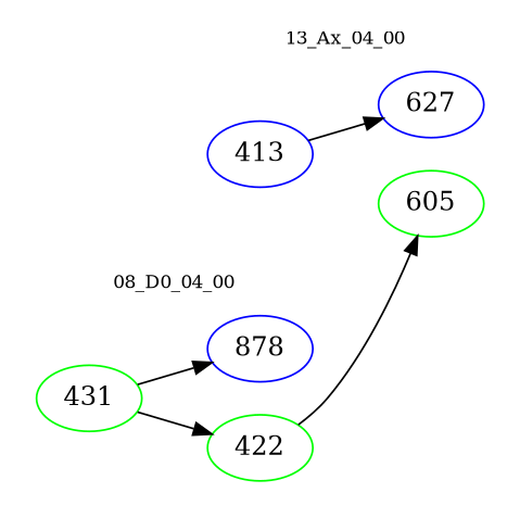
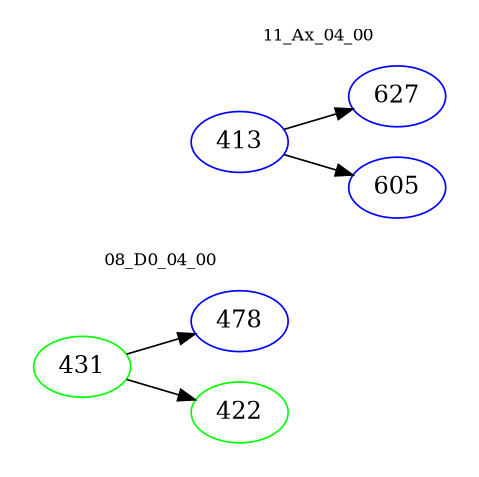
  digraph {
    rankdir=LR
    node [color=blue]
    edge [color=black]
    n1 [label=413]
-   n2 [color=green label=605]
+   n2 [label=605]
    n3 [label=627]
    n4 [color=green label=431]
    n5 [color=green label=422]
-   n6 [label=878]
+   n6 [label=478]
    subgraph cluster_1 {
      color=white
      fontsize=10
-     label="13_Ax_04_00"
+     label="11_Ax_04_00"
      n1
      n2
      n3
    }
    subgraph cluster_2 {
      color=white
      fontsize=10
      label="08_D0_04_00"
      n4
      n5
      n6
    }
-   n5 -> n2
+   n1 -> n2
    n1 -> n3
    n4 -> n5
    n4 -> n6
  }
